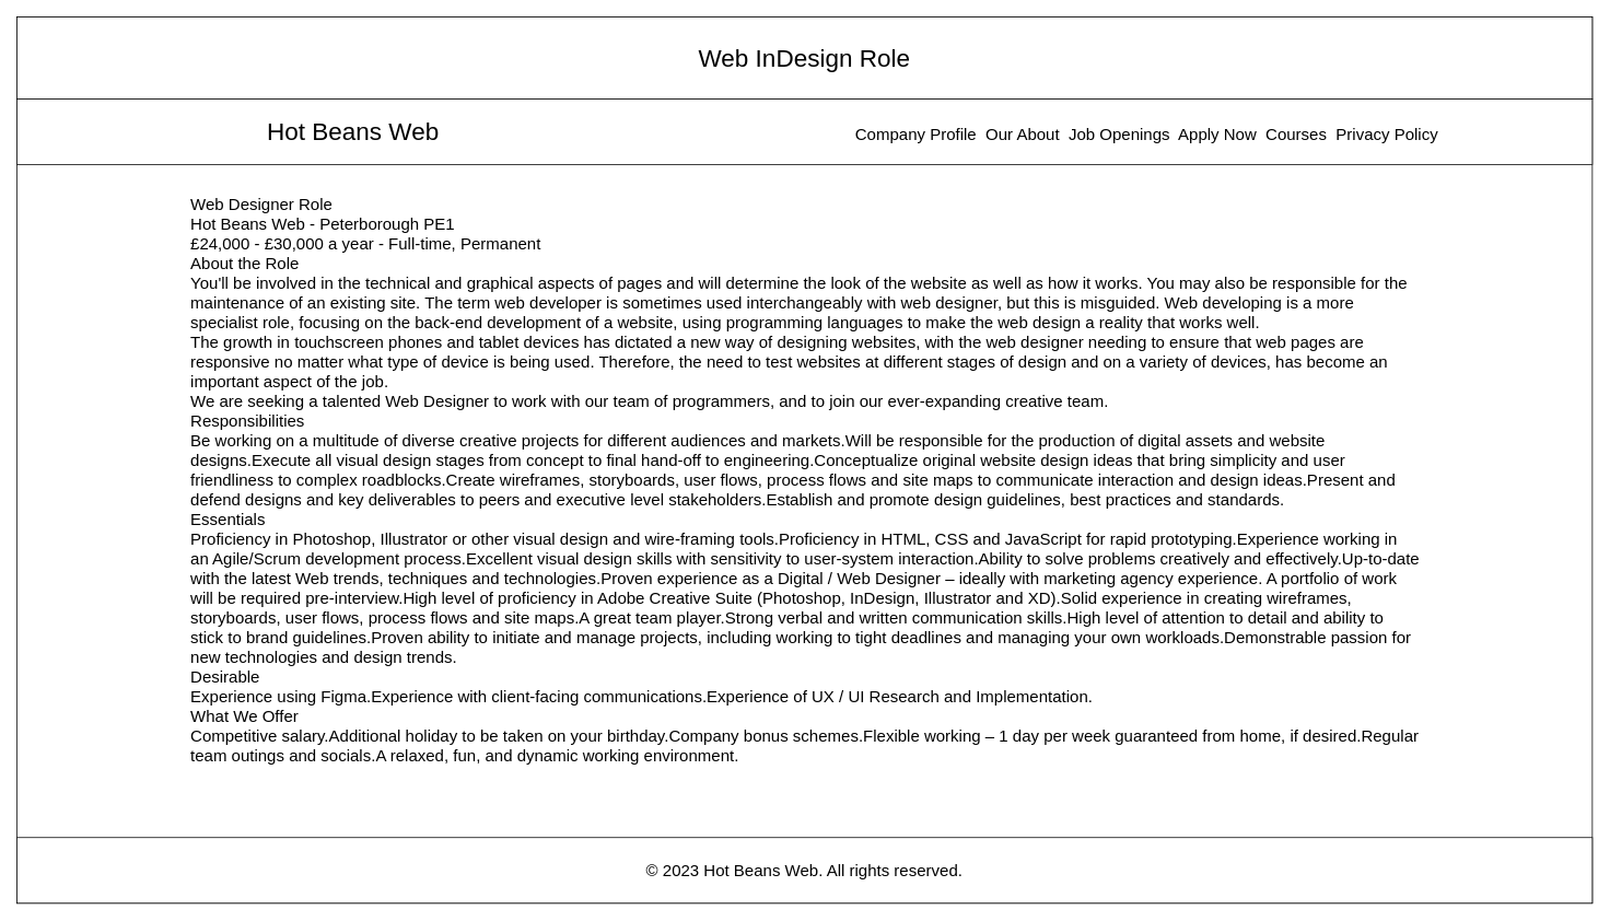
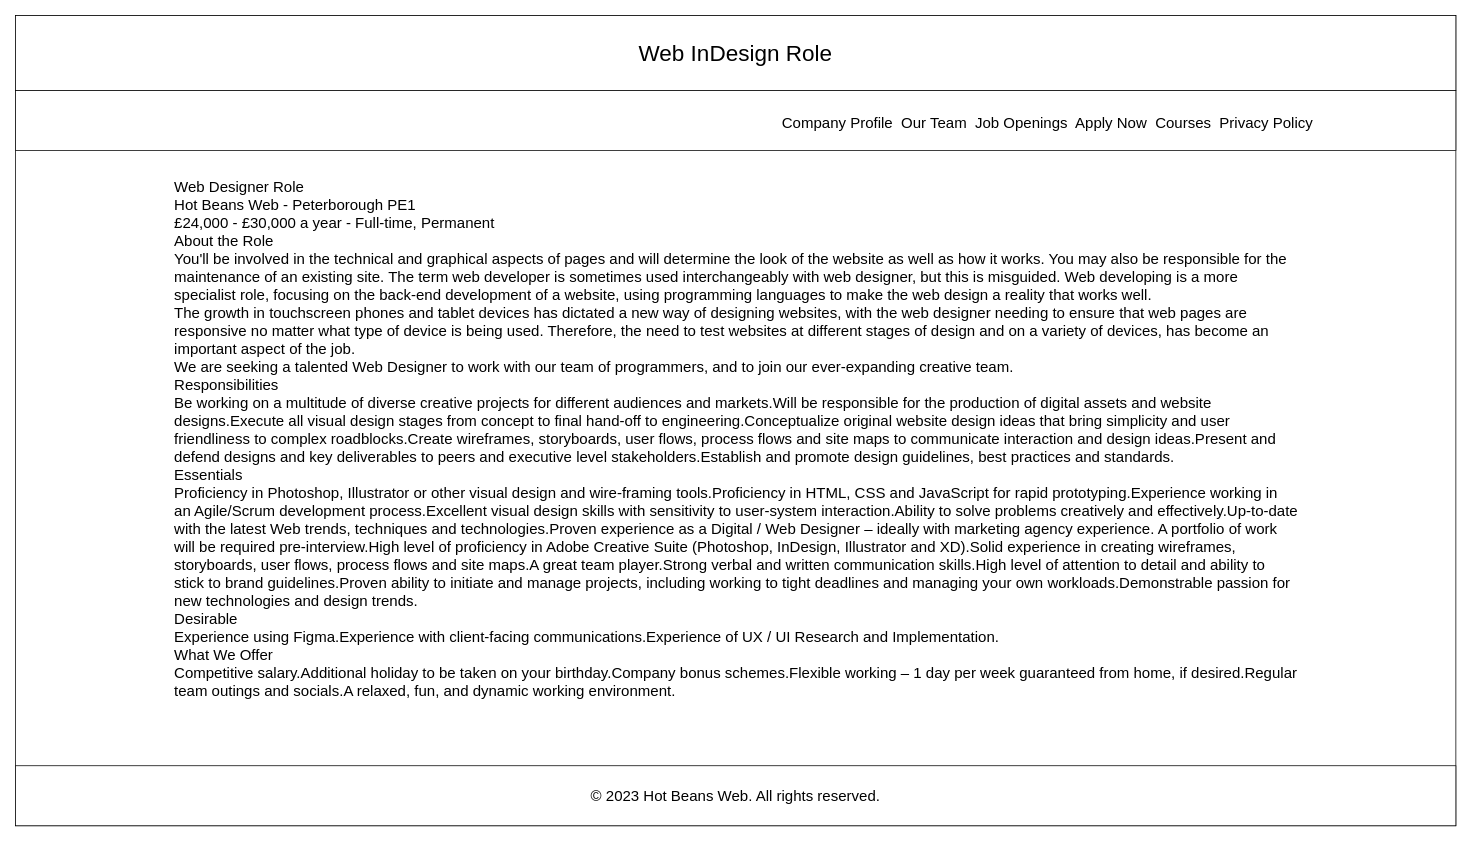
  <mxCell id="0" />
  <mxCell id="1" parent="0" />
  <mxCell id="2" value="" style="rounded=0;whiteSpace=wrap;html=1;fillColor=light-dark(#FFFFFF,#FFFFFF);" parent="1" vertex="1"><mxGeometry width="1920" height="1080" as="geometry" x="20" y="20" /></mxCell>
  <mxCell id="3" value="" style="rounded=0;whiteSpace=wrap;html=1;fillColor=light-dark(#FFFFFF,#007FFF);" parent="1" vertex="1"><mxGeometry width="1920" height="100" as="geometry" x="20" y="20" /></mxCell>
  <mxCell id="4" value="" style="rounded=0;whiteSpace=wrap;html=1;fillColor=light-dark(#FFFFFF,#1A1A1A);" parent="1" vertex="1"><mxGeometry y="120" width="1920" height="80" as="geometry" x="20" /></mxCell>
  <mxCell id="5" value="Web InDesign Role" style="text;html=1;align=center;verticalAlign=middle;whiteSpace=wrap;rounded=0;fontSize=30;" parent="1" vertex="1"><mxGeometry x="810" y="40" width="340" height="60" as="geometry" /></mxCell>
- <mxCell id="6" value="Hot Beans Web" style="text;html=1;align=center;verticalAlign=middle;whiteSpace=wrap;rounded=0;fontSize=30;" parent="1" vertex="1"><mxGeometry x="320" y="120" width="220" height="80" as="geometry" /></mxCell>
- <mxCell id="7" value="&lt;font style=&quot;font-size: 20px;&quot;&gt;Company Profile&amp;nbsp; Our About&amp;nbsp; Job Openings&amp;nbsp; Apply Now&amp;nbsp; Courses&amp;nbsp; Privacy Policy&lt;/font&gt;" style="text;whiteSpace=wrap;html=1;fontSize=25;verticalAlign=middle;" parent="1" vertex="1"><mxGeometry x="1040" y="120" width="900" height="80" as="geometry" /></mxCell>
+ <mxCell id="7" value="&lt;font style=&quot;font-size: 20px;&quot;&gt;Company Profile&amp;nbsp; Our Team&amp;nbsp; Job Openings&amp;nbsp; Apply Now&amp;nbsp; Courses&amp;nbsp; Privacy Policy&lt;/font&gt;" style="text;whiteSpace=wrap;html=1;fontSize=25;verticalAlign=middle;" parent="1" vertex="1"><mxGeometry x="1040" y="120" width="900" height="80" as="geometry" /></mxCell>
  <mxCell id="8" value="Web Designer Role&lt;br&gt;Hot Beans Web - Peterborough PE1&lt;br&gt;£24,000 - £30,000 a year - Full-time, Permanent&lt;br&gt;About the Role&lt;br&gt;You'll be involved in the technical and graphical aspects of pages and will determine the look of the website as well as how it works. You may also be responsible for the maintenance of an existing site. The term web developer is sometimes used interchangeably with web designer, but this is misguided. Web developing is a more specialist role, focusing on the back-end development of a website, using programming languages to make the web design a reality that works well.&lt;br&gt;The growth in touchscreen phones and tablet devices has dictated a new way of designing websites, with the web designer needing to ensure that web pages are responsive no matter what type of device is being used. Therefore, the need to test websites at different stages of design and on a variety of devices, has become an important aspect of the job.&lt;br&gt;We are seeking a talented Web Designer to work with our team of programmers, and to join our ever-expanding creative team.&lt;br&gt;Responsibilities&lt;br&gt;Be working on a multitude of diverse creative projects for different audiences and markets.Will be responsible for the production of digital assets and website designs.Execute all visual design stages from concept to final hand-off to engineering.Conceptualize original website design ideas that bring simplicity and user friendliness to complex roadblocks.Create wireframes, storyboards, user flows, process flows and site maps to communicate interaction and design ideas.Present and defend designs and key deliverables to peers and executive level stakeholders.Establish and promote design guidelines, best practices and standards.&lt;br&gt;Essentials&lt;br&gt;Proficiency in Photoshop, Illustrator or other visual design and wire-framing tools.Proficiency in HTML, CSS and JavaScript for rapid prototyping.Experience working in an Agile/Scrum development process.Excellent visual design skills with sensitivity to user-system interaction.Ability to solve problems creatively and effectively.Up-to-date with the latest Web trends, techniques and technologies.Proven experience as a Digital / Web Designer – ideally with marketing agency experience. A portfolio of work will be required pre-interview.High level of proficiency in Adobe Creative Suite (Photoshop, InDesign, Illustrator and XD).Solid experience in creating wireframes, storyboards, user flows, process flows and site maps.A great team player.Strong verbal and written communication skills.High level of attention to detail and ability to stick to brand guidelines.Proven ability to initiate and manage projects, including working to tight deadlines and managing your own workloads.Demonstrable passion for new technologies and design trends.&lt;br&gt;Desirable&lt;br&gt;Experience using Figma.Experience with client-facing communications.Experience of UX / UI Research and Implementation.&lt;br&gt;What We Offer&lt;br&gt;Competitive salary.Additional holiday to be taken on your birthday.Company bonus schemes.Flexible working – 1 day per week guaranteed from home, if desired.Regular team outings and socials.A relaxed, fun, and dynamic working environment." style="text;whiteSpace=wrap;html=1;fontColor=light-dark(#000000,#000000);fontSize=20;" parent="1" vertex="1"><mxGeometry x="230" y="230" width="1500" height="750" as="geometry" /></mxCell>
  <mxCell id="9" value="" style="rounded=0;whiteSpace=wrap;html=1;fillColor=light-dark(#FFFFFF,#1A1A1A);" parent="1" vertex="1"><mxGeometry y="1020" width="1920" height="80" as="geometry" x="20" /></mxCell>
  <mxCell id="10" value="© 2023 Hot Beans Web. All rights reserved." style="text;whiteSpace=wrap;html=1;align=center;verticalAlign=middle;fontSize=20;" parent="1" vertex="1"><mxGeometry x="780" y="1020" width="400" height="80" as="geometry" /></mxCell>
